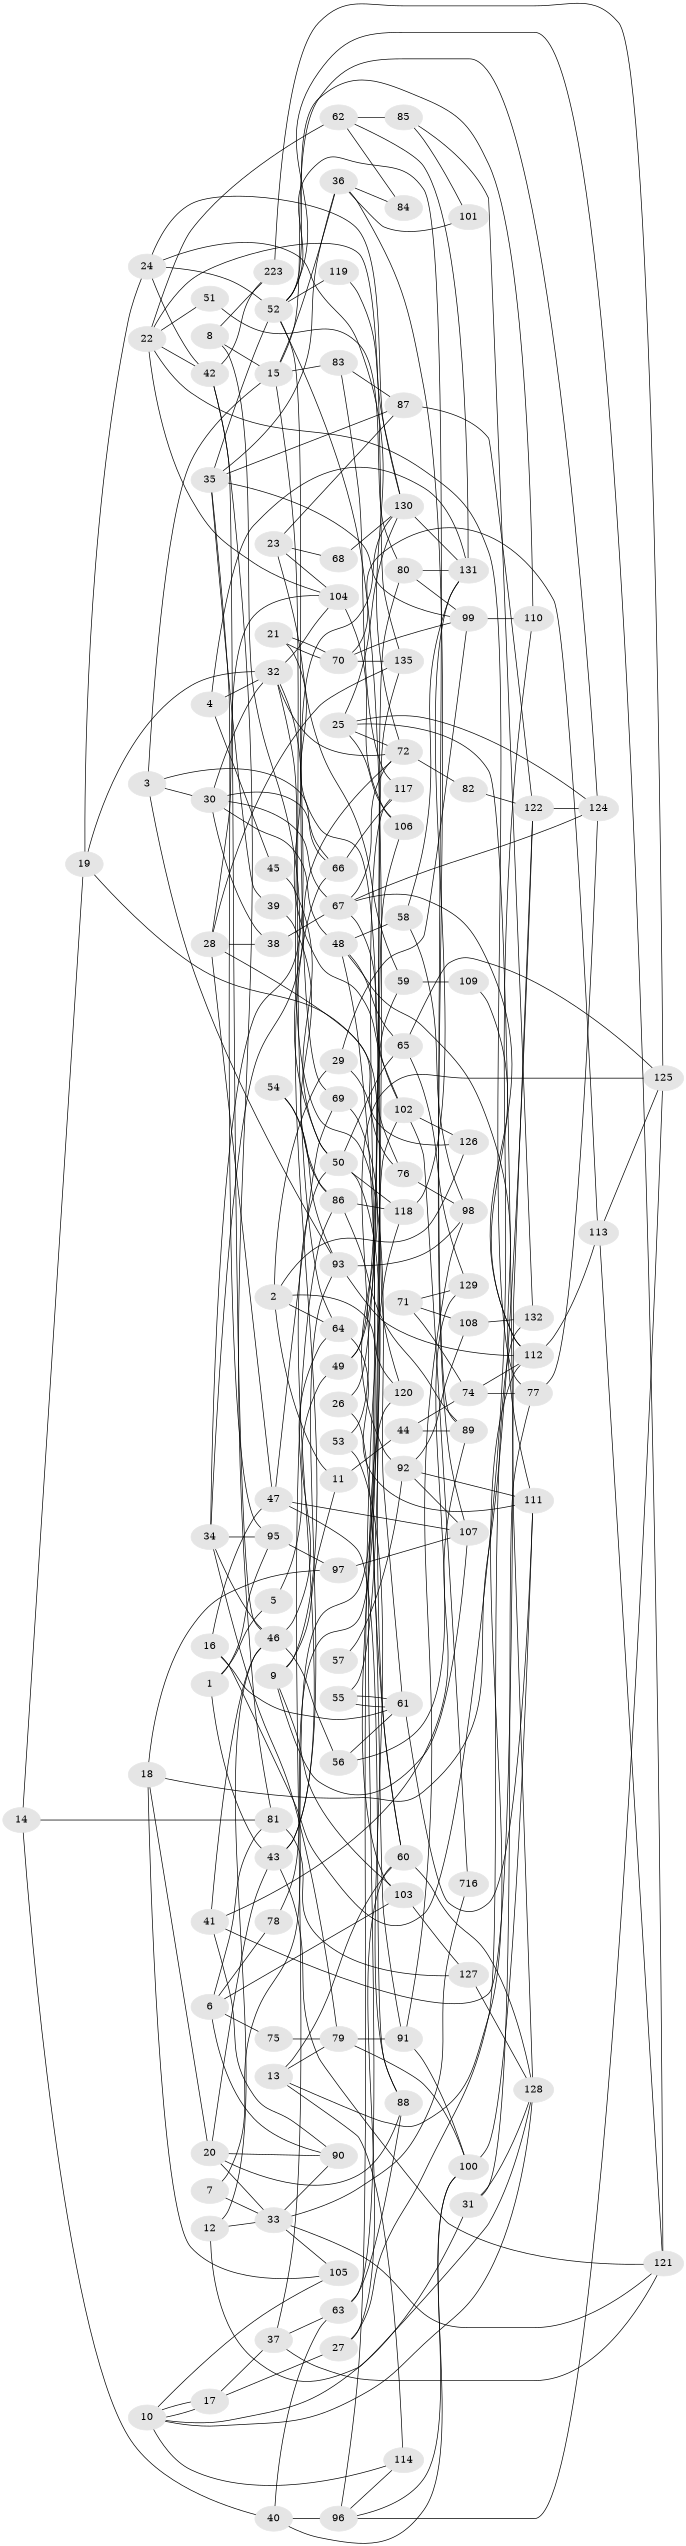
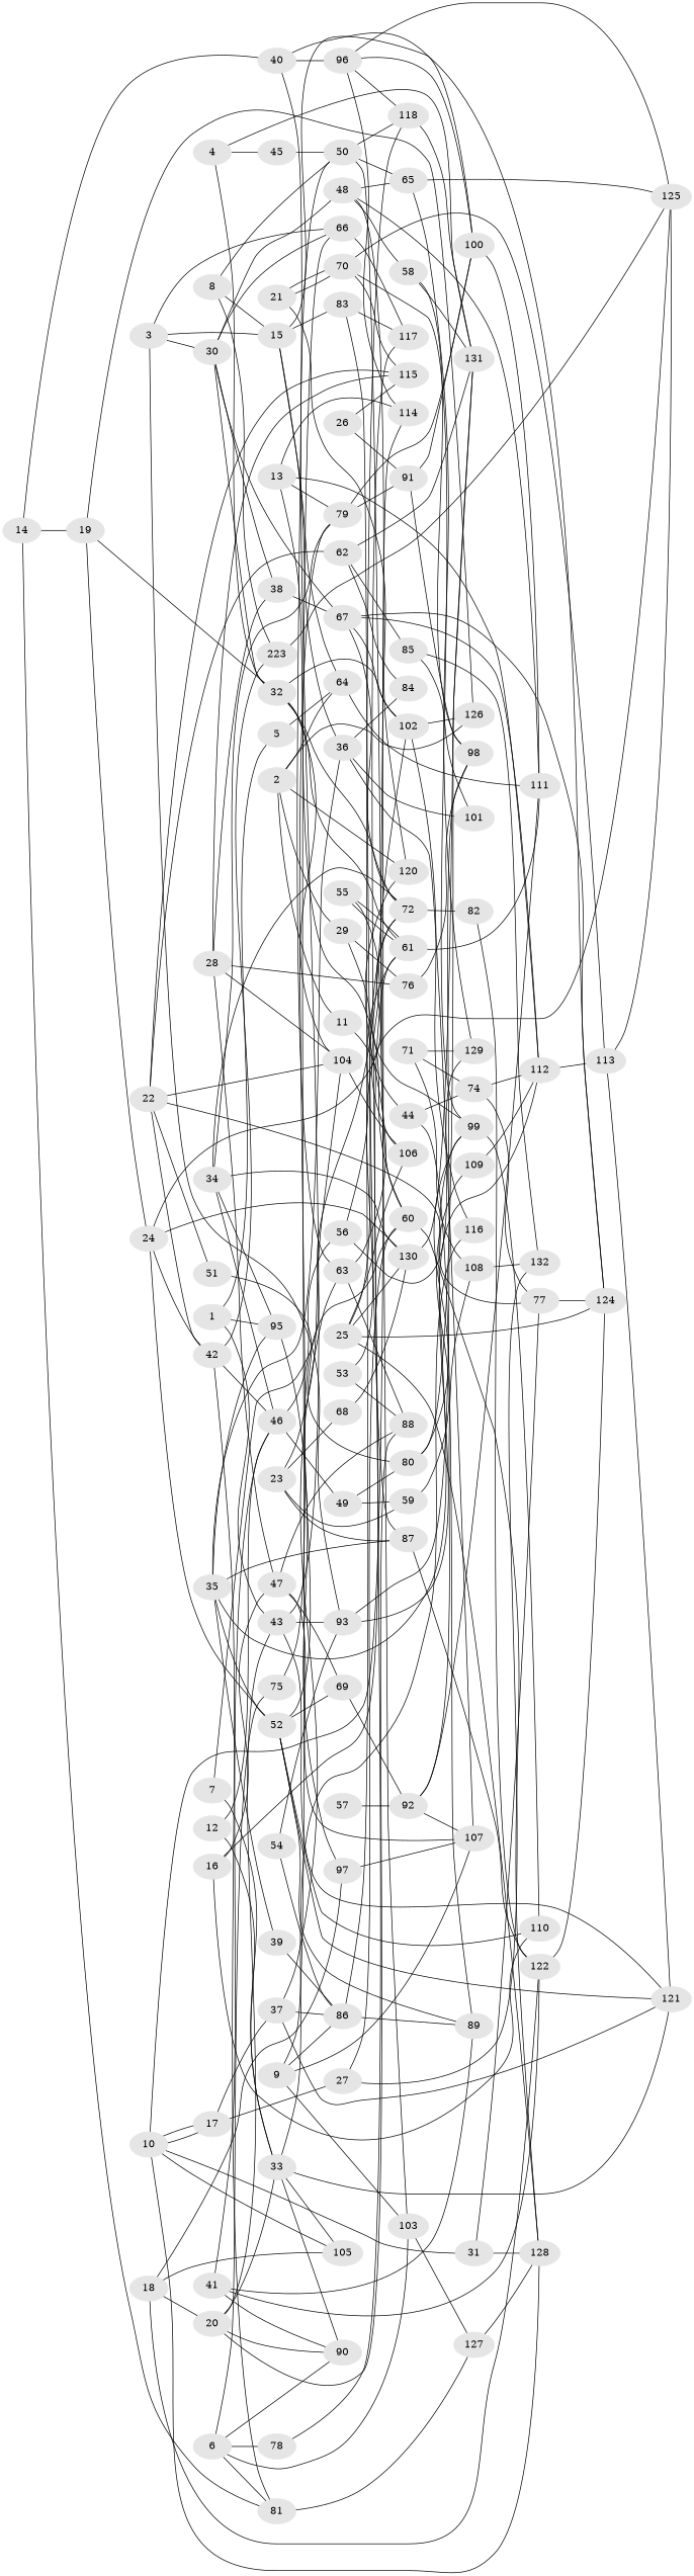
  graph {
    rankdir=LR
    node [color=gray90 style=filled]
    1
    5
    43
    95
    64
    93
    50
    121
    97
    2
    11
    29
    120
    126
    44
    76
    99
    111
    71
    74
    129
    108
    3
    15
    30
    66
    36
    83
    124
    32
    38
    48
    67
    117
    112
    98
    4
    45
    131
    102
    61
    104
    72
    6
    75
    78
    81
    90
    103
    79
    127
    7
    33
    105
-   116 [label=716]
+   116
    8
    n57 [label=223]
    65
    118
    125
    9
    86
    107
    89
    10
    17
    31
    114
    128
    27
    37
    77
    12
    46
    49
    56
    13
    60
    91
    100
    113
    14
    19
    40
    24
    63
    96
    84
    101
    87
    16
    47
    110
    88
    69
    132
    18
    20
    122
    42
    52
    130
    21
    70
-   115 [label=135]
+   115
    22
    51
    62
    80
    85
    106
    23
    59
    68
    109
-   119
    82
    25
    26
    28
    58
    34
    35
    39
    41
    92
    53
    54
    55
    57
    1 -- 5
    1 -- 43
    1 -- 95
    5 -- 64
    43 -- 93
    43 -- 50
    43 -- 121
    95 -- 97
    64 -- 111
    93 -- 112
    93 -- 98
    50 -- 103
    50 -- 65
    50 -- 118
    97 -- 107
    2 -- 64
    2 -- 11
    2 -- 29
    2 -- 120
    2 -- 126
    11 -- 44
    29 -- 76
    29 -- 99
    44 -- 74
    44 -- 89
    76 -- 98
    99 -- 110
    71 -- 74
    71 -- 129
    71 -- 108
    74 -- 112
    74 -- 77
    108 -- 132
    3 -- 93
    3 -- 15
    3 -- 30
    3 -- 66
    15 -- 64
    15 -- 36
    15 -- 83
    15 -- 124
    30 -- 66
    30 -- 32
    30 -- 38
    30 -- 48
    30 -- 67
    66 -- 117
    36 -- 107
    36 -- 84
    36 -- 101
    83 -- 117
    83 -- 87
    32 -- 102
    32 -- 61
    32 -- 104
    32 -- 72
    38 -- 67
    48 -- 111
    48 -- 65
    48 -- 60
    48 -- 58
    67 -- 124
    67 -- 112
    67 -- 102
    67 -- 72
    112 -- 113
    4 -- 32
    4 -- 45
    4 -- 131
    45 -- 50
    102 -- 126
    102 -- 116
    61 -- 111
    104 -- 106
    72 -- 82
    6 -- 75
    6 -- 78
    6 -- 81
    6 -- 90
    6 -- 103
    75 -- 79
    78 -- 117
    81 -- 127
    103 -- 127
    79 -- 91
    79 -- 100
    127 -- 128
    7 -- 102
    7 -- 33
    33 -- 121
    33 -- 90
    33 -- 105
    33 -- 116
    8 -- 50
    8 -- 15
    8 -- n57
    n57 -- 125
    65 -- 129
    65 -- 125
    118 -- 131
    9 -- 66
    9 -- 103
-   9 -- 11
+   9 -- 86
    9 -- 107
    86 -- 118
    86 -- 89
    10 -- 105
    10 -- 17
    10 -- 17
    10 -- 31
    10 -- 114
    10 -- 128
    17 -- 27
    17 -- 37
    31 -- 128
    31 -- 77
    27 -- 60
    27 -- 132
    37 -- 121
    37 -- 86
    37 -- 63
    77 -- 124
    12 -- 33
-   12 -- 128
    12 -- 46
    46 -- 49
    46 -- 56
    49 -- 80
    49 -- 59
    56 -- 129
    56 -- 61
    13 -- 112
    13 -- 79
    13 -- 114
    13 -- 60
    60 -- 128
    91 -- 98
    91 -- 100
    100 -- 111
    113 -- 121
    113 -- 125
    14 -- 81
    14 -- 19
    14 -- 40
    19 -- 126
    19 -- 32
    19 -- 24
    40 -- 100
    40 -- 63
    40 -- 96
    24 -- 72
    24 -- 42
    24 -- 52
    24 -- 130
    63 -- 120
    63 -- 88
    96 -- 118
    96 -- 125
    96 -- 114
    96 -- 100
    87 -- 122
    16 -- 61
    16 -- 47
    16 -- 110
    47 -- 107
    47 -- 88
    47 -- 69
    69 -- 92
    18 -- 97
    18 -- 105
    18 -- 20
    18 -- 122
    20 -- 43
    20 -- 90
    20 -- 33
    20 -- 88
    122 -- 124
    42 -- 81
    42 -- n57
    42 -- 46
    52 -- 121
    52 -- 89
    52 -- 60
    52 -- 110
    52 -- 69
-   52 -- 119
    130 -- 131
    21 -- 120
    21 -- 70
    21 -- 70
    70 -- 99
    70 -- 113
    70 -- 115
    22 -- 104
    22 -- 77
    22 -- 42
    22 -- 115
    22 -- 51
    22 -- 62
    51 -- 80
    62 -- 131
    62 -- 84
    62 -- 85
    80 -- 99
    80 -- 131
    85 -- 101
    85 -- 132
    23 -- 104
    23 -- 87
    23 -- 59
    23 -- 68
    59 -- 109
    68 -- 130
    109 -- 112
-   119 -- 130
    82 -- 122
    25 -- 124
    25 -- 72
    25 -- 128
    25 -- 130
    25 -- 106
    26 -- 91
    26 -- 115
    28 -- 76
    28 -- 38
    28 -- 104
    28 -- 47
    28 -- 115
    58 -- 98
    58 -- 131
    34 -- 95
    34 -- 72
    34 -- 79
    34 -- 46
    34 -- 130
    35 -- 95
    35 -- 99
    35 -- 36
    35 -- 87
    35 -- 52
    35 -- 39
    39 -- 86
    41 -- 90
    41 -- 89
    41 -- 46
    41 -- 122
    92 -- 111
    92 -- 108
    92 -- 107
    53 -- 125
    53 -- 88
    54 -- 93
    54 -- 86
    55 -- 61
    55 -- 61
    55 -- 106
    57 -- 92
  }
